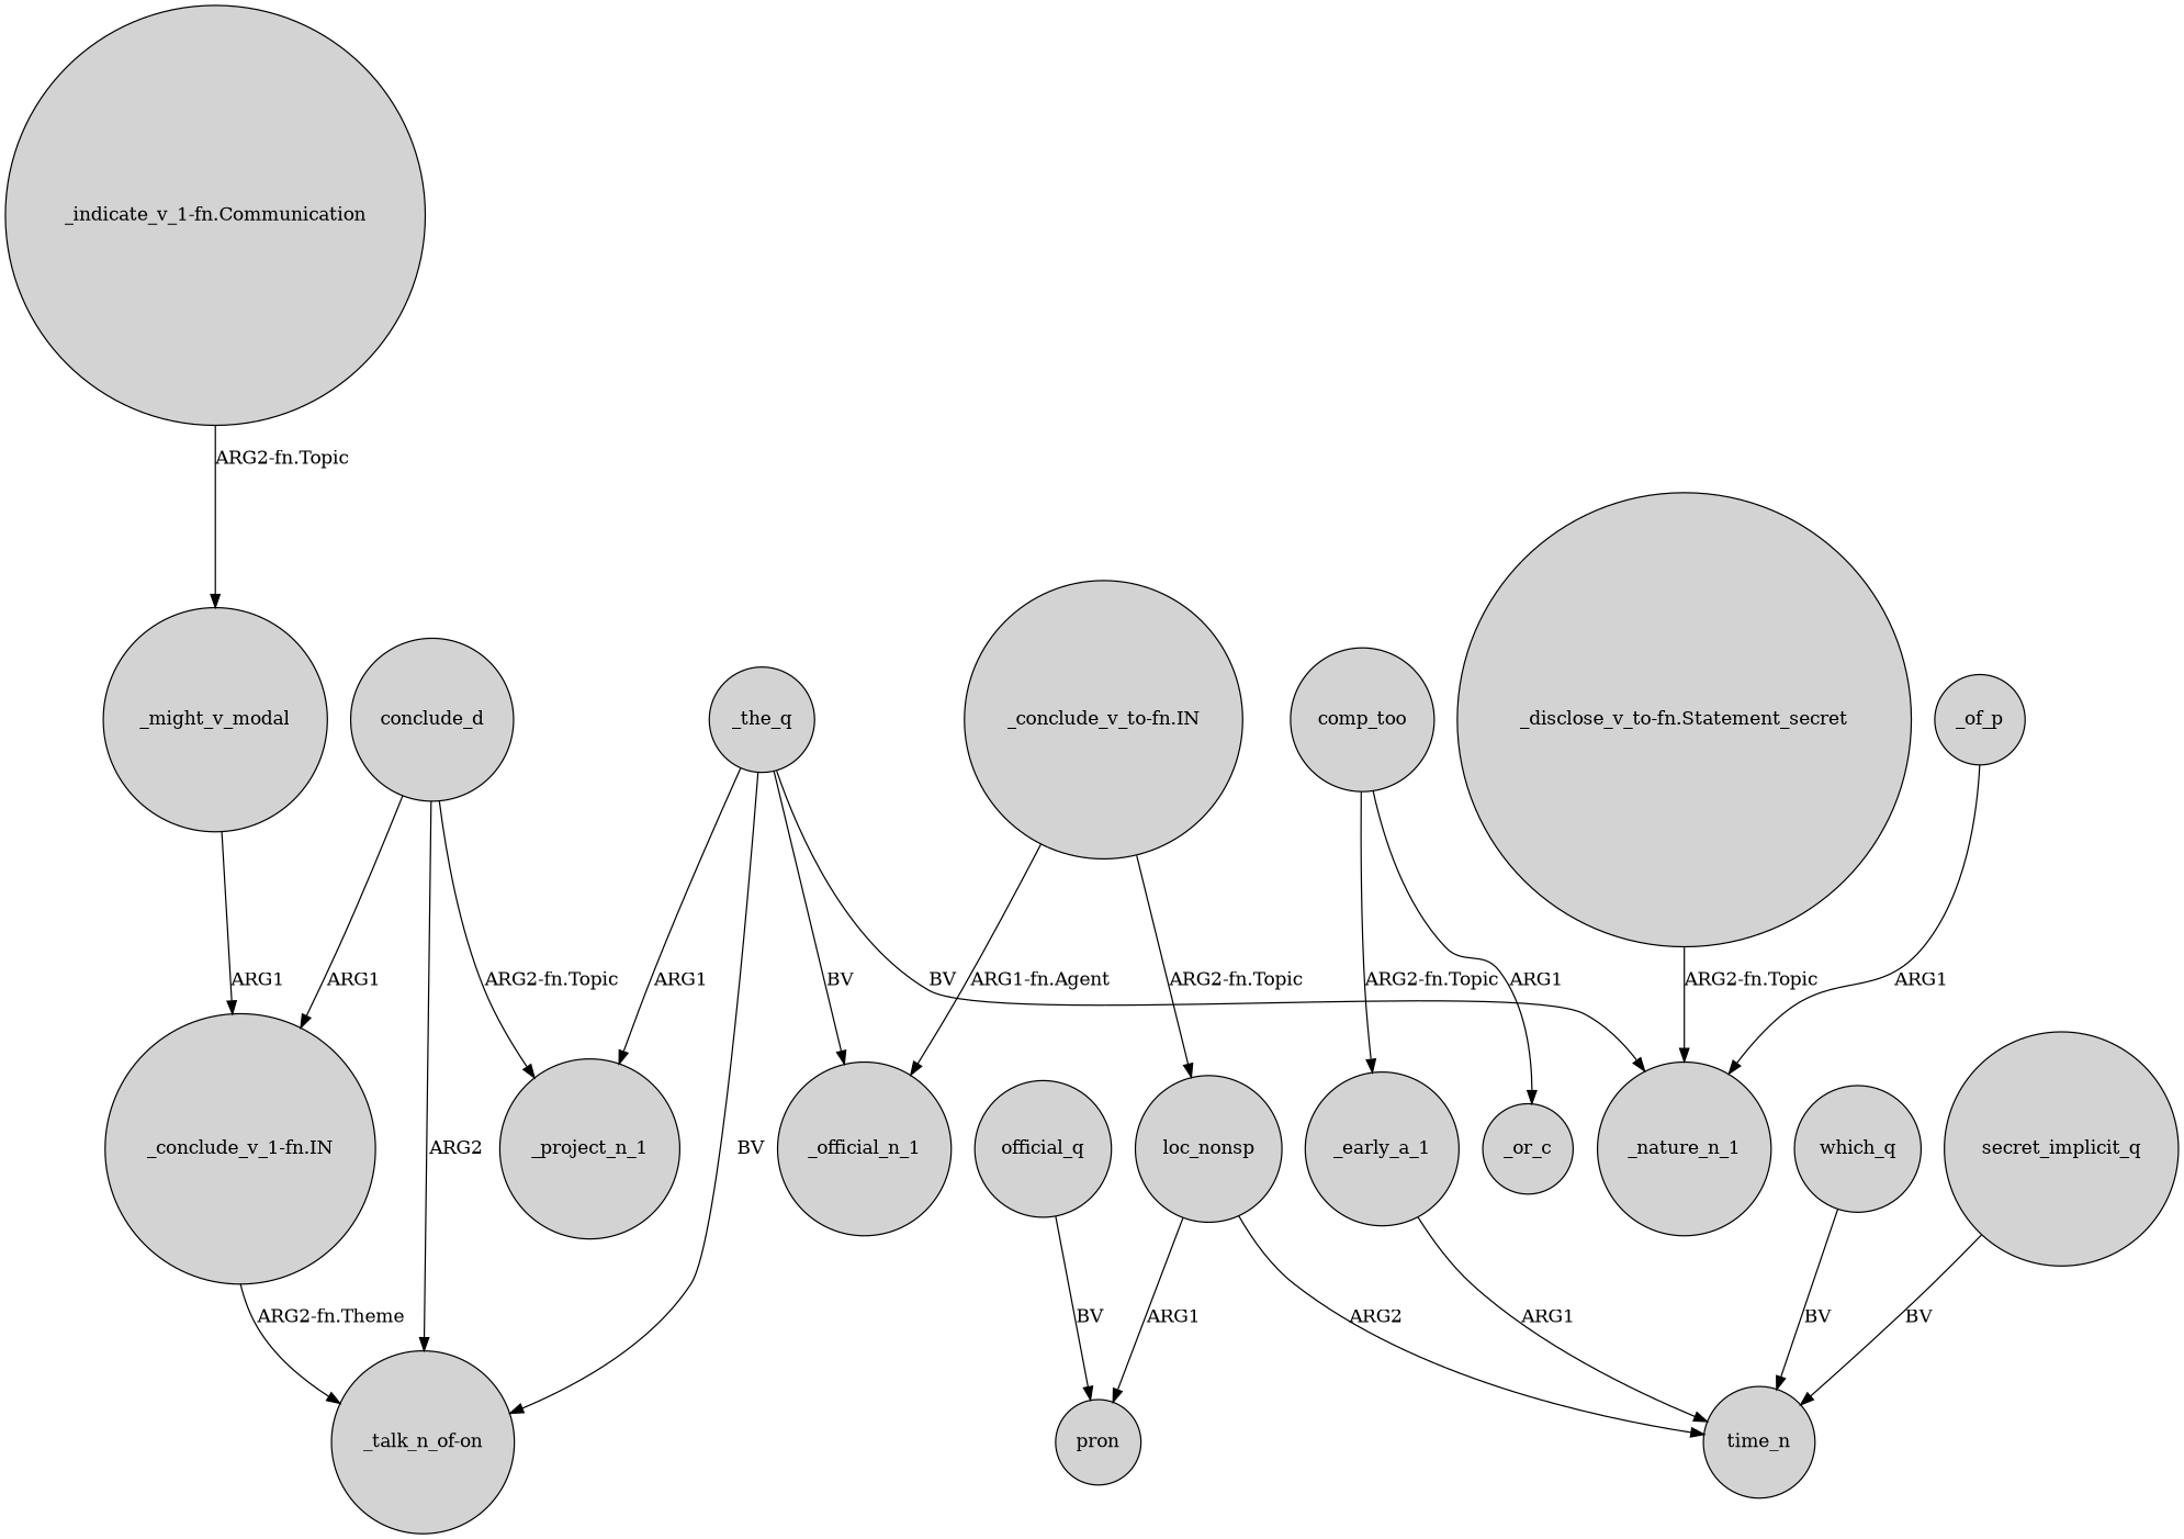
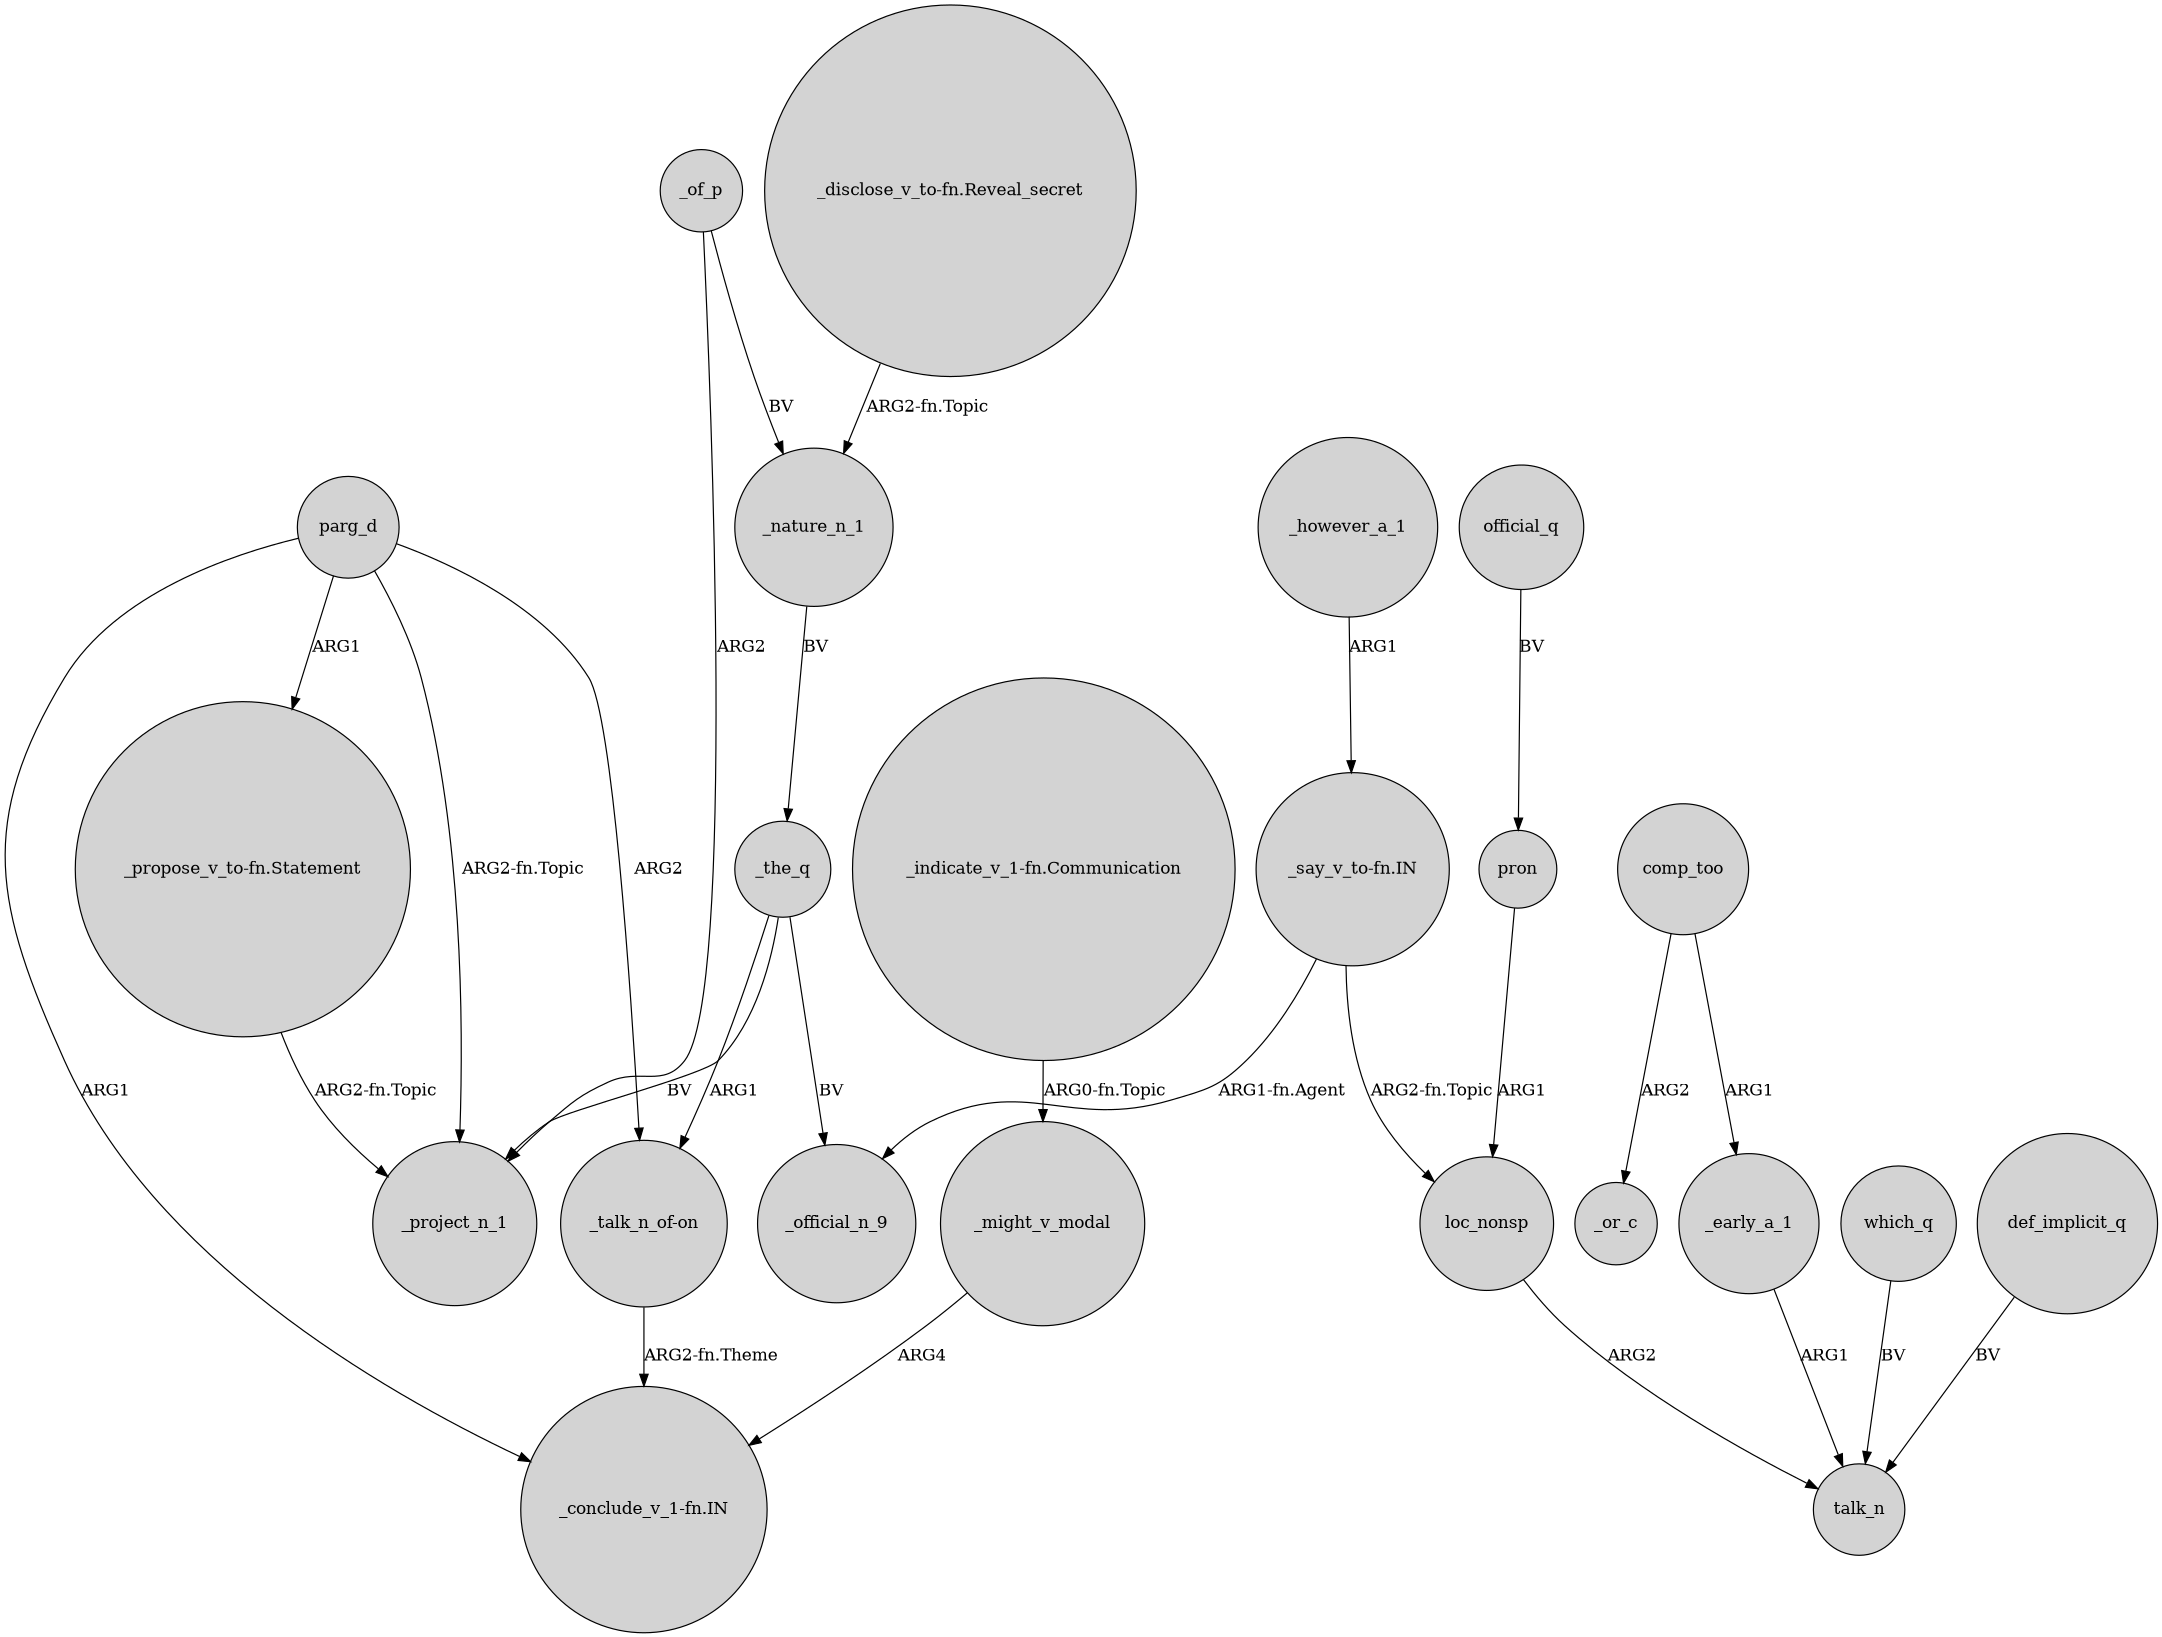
  digraph {
    node [shape=circle style=filled]
-   parg_d [label=conclude_d]
+   parg_d
    "_talk_n_of-on"
+   "_propose_v_to-fn.Statement"
    _project_n_1
    "_conclude_v_1-fn.IN"
    _the_q
-   _official_n_1
+   _official_n_1 [label=_official_n_9]
    _nature_n_1
    comp_too
    _early_a_1
    _or_c
-   time_n
+   time_n [label=talk_n]
    loc_nonsp
    pron
-   "_say_v_to-fn.IN" [label="_conclude_v_to-fn.IN"]
-   "_disclose_v_to-fn.Reveal_secret" [label="_disclose_v_to-fn.Statement_secret"]
+   "_say_v_to-fn.IN"
+   "_disclose_v_to-fn.Reveal_secret"
    _of_p
    which_q
+   _however_a_1
    _might_v_modal
    n21 [label=official_q]
    "_indicate_v_1-fn.Communication"
-   def_implicit_q [label=secret_implicit_q]
+   def_implicit_q
    parg_d -> "_talk_n_of-on" [label=ARG2]
+   parg_d -> "_propose_v_to-fn.Statement" [label=ARG1]
    parg_d -> _project_n_1 [label="ARG2-fn.Topic"]
    parg_d -> "_conclude_v_1-fn.IN" [label=ARG1]
-   "_conclude_v_1-fn.IN" -> "_talk_n_of-on" [label="ARG2-fn.Theme"]
-   _the_q -> "_talk_n_of-on" [label=BV]
-   _the_q -> _project_n_1 [label=ARG1]
+   "_propose_v_to-fn.Statement" -> _project_n_1 [label="ARG2-fn.Topic"]
+   "_talk_n_of-on" -> "_conclude_v_1-fn.IN" [label="ARG2-fn.Theme"]
+   _the_q -> "_talk_n_of-on" [label=ARG1]
+   _the_q -> _project_n_1 [label=BV]
    _the_q -> _official_n_1 [label=BV]
-   _the_q -> _nature_n_1 [label=BV]
-   comp_too -> _early_a_1 [label="ARG2-fn.Topic"]
-   comp_too -> _or_c [label=ARG1]
+   _nature_n_1 -> _the_q [label=BV]
+   comp_too -> _early_a_1 [label=ARG1]
+   comp_too -> _or_c [label=ARG2]
    _early_a_1 -> time_n [label=ARG1]
    loc_nonsp -> time_n [label=ARG2]
-   loc_nonsp -> pron [label=ARG1]
+   pron -> loc_nonsp [label=ARG1]
    "_say_v_to-fn.IN" -> _official_n_1 [label="ARG1-fn.Agent"]
    "_say_v_to-fn.IN" -> loc_nonsp [label="ARG2-fn.Topic"]
    "_disclose_v_to-fn.Reveal_secret" -> _nature_n_1 [label="ARG2-fn.Topic"]
-   _of_p -> _nature_n_1 [label=ARG1]
+   _of_p -> _project_n_1 [label=ARG2]
+   _of_p -> _nature_n_1 [label=BV]
    which_q -> time_n [label=BV]
-   _might_v_modal -> "_conclude_v_1-fn.IN" [label=ARG1]
+   _however_a_1 -> "_say_v_to-fn.IN" [label=ARG1]
+   _might_v_modal -> "_conclude_v_1-fn.IN" [label=ARG4]
    n21 -> pron [label=BV]
-   "_indicate_v_1-fn.Communication" -> _might_v_modal [label="ARG2-fn.Topic"]
+   "_indicate_v_1-fn.Communication" -> _might_v_modal [label="ARG0-fn.Topic"]
    def_implicit_q -> time_n [label=BV]
  }
